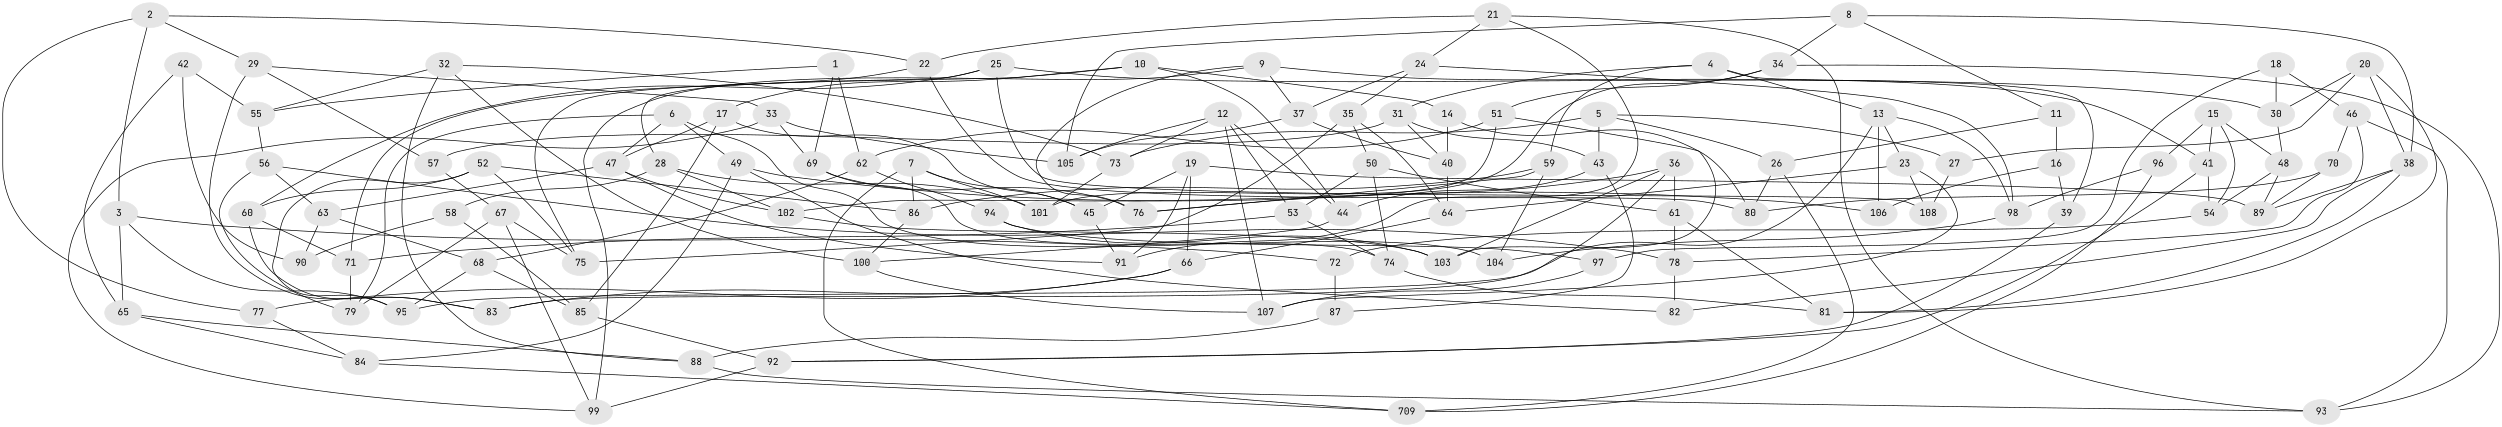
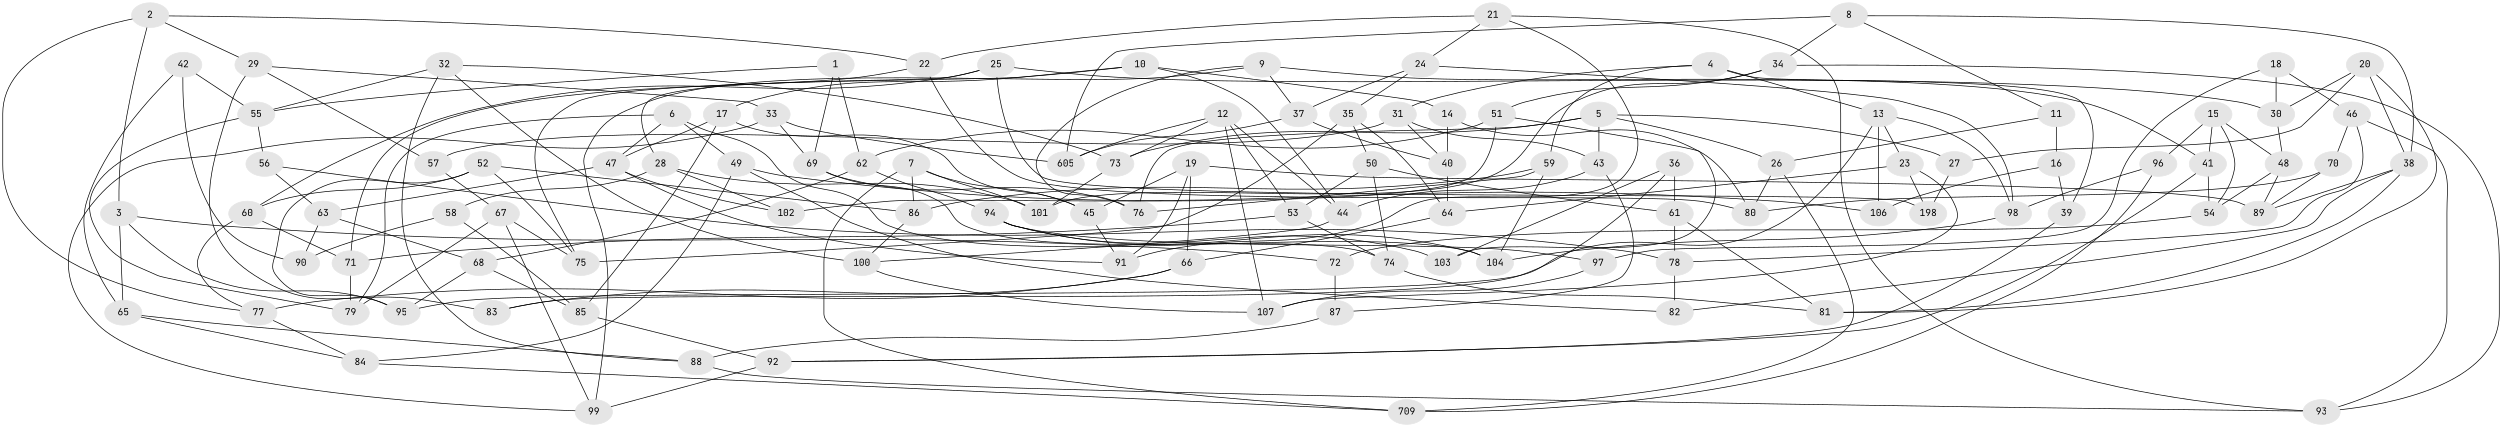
  graph {
    fontname="JetBrains Mono"
    node [color=gray90 fontname="JetBrains Mono" style=filled]
    edge [fontname="JetBrains Mono"]
    1
    55
    62
    69
    56
    68
    94
    76
    74
    2
    3
    22
    29
    77
    65
    72
    95
    80
    71
    33
    57
    83
    84
    88
    87
    4
    31
    39
    59
    13
    16
    106
    43
    40
    92
    104
    86
    5
    26
    27
    73
    n42 [label=709]
-   108
+   108 [label=198]
    44
    101
    6
    47
    49
    79
    91
    102
    63
    82
    7
    45
    100
    8
    11
    34
    38
-   105
+   105 [label=605]
    93
    51
    89
    81
    9
    37
    41
    99
    54
    10
    14
    17
    75
    85
    12
    53
    107
    23
    98
    64
    15
    48
    96
    70
    18
    30
    46
    97
    78
    19
    66
    20
    21
    24
    35
    50
    25
    28
    60
    58
    42
    90
    103
    67
    32
    61
    36
    52
    1 -- 55
    1 -- 62
    1 -- 69
    55 -- 56
    62 -- 68
    62 -- 94
    69 -- 76
    69 -- 74
-   56 -- 79
+   55 -- 79
    56 -- 63
    56 -- 78
    68 -- 95
    68 -- 85
+   94 -- 104
    94 -- 97
    94 -- 103
    74 -- 81
    2 -- 3
    2 -- 22
    2 -- 29
    2 -- 77
    3 -- 65
    3 -- 72
    3 -- 95
    22 -- 80
    22 -- 71
    29 -- 33
    29 -- 57
    29 -- 83
    77 -- 84
    65 -- 84
    65 -- 88
    72 -- 87
    71 -- 79
    33 -- 69
    33 -- 105
    33 -- 99
    57 -- 67
    84 -- n42
    88 -- 93
    87 -- 88
    4 -- 31
    4 -- 39
    4 -- 59
    4 -- 13
    31 -- 57
    31 -- 43
    31 -- 40
    39 -- 92
    59 -- 76
    59 -- 104
    59 -- 86
    13 -- 95
    13 -- 106
    13 -- 23
    13 -- 98
    16 -- 39
    16 -- 106
    43 -- 87
    43 -- 44
    40 -- 64
    92 -- 99
    86 -- 100
    5 -- 43
    5 -- 26
    5 -- 27
    5 -- 73
    26 -- 80
    26 -- n42
    27 -- 108
    73 -- 101
    44 -- 100
    6 -- 104
    6 -- 47
    6 -- 49
    6 -- 79
    47 -- 91
    47 -- 102
    47 -- 63
    49 -- 84
    49 -- 106
    49 -- 82
-   102 -- 103
    63 -- 68
    63 -- 90
    7 -- 86
    7 -- n42
    7 -- 101
    7 -- 45
    45 -- 91
    100 -- 107
    8 -- 11
    8 -- 34
    8 -- 38
    8 -- 105
    11 -- 16
    11 -- 26
    34 -- 101
    34 -- 93
    34 -- 51
    38 -- 82
    38 -- 89
    38 -- 81
    51 -- 62
    51 -- 102
    51 -- 103
    9 -- 76
    9 -- 37
    9 -- 41
    9 -- 99
    37 -- 40
    37 -- 105
    41 -- 92
    41 -- 54
    54 -- 72
    10 -- 44
    10 -- 14
    10 -- 17
    10 -- 75
    14 -- 80
    14 -- 40
    17 -- 47
    17 -- 45
    17 -- 85
    85 -- 92
    12 -- 73
    12 -- 44
    12 -- 105
    12 -- 53
    12 -- 107
    53 -- 74
    53 -- 71
    23 -- 108
    23 -- 107
    23 -- 64
    98 -- 104
    64 -- 66
    15 -- 41
    15 -- 54
    15 -- 48
    15 -- 96
    48 -- 89
    48 -- 54
    96 -- n42
    96 -- 98
    70 -- 80
    70 -- 89
    18 -- 30
    18 -- 46
    18 -- 97
    30 -- 48
    46 -- 93
    46 -- 70
    46 -- 78
    97 -- 107
    78 -- 82
    19 -- 91
    19 -- 45
    19 -- 89
    19 -- 66
    66 -- 77
    66 -- 83
    20 -- 27
    20 -- 38
    20 -- 81
    20 -- 30
    21 -- 22
    21 -- 91
    21 -- 93
    21 -- 24
    24 -- 37
    24 -- 98
    24 -- 35
    35 -- 75
    35 -- 64
    35 -- 50
    50 -- 74
    50 -- 53
    50 -- 61
    25 -- 108
    25 -- 30
    25 -- 28
    25 -- 60
    28 -- 101
    28 -- 102
    28 -- 58
-   60 -- 83
+   60 -- 77
    60 -- 71
    58 -- 85
    58 -- 90
    42 -- 55
    42 -- 65
    42 -- 90
    67 -- 79
    67 -- 99
    67 -- 75
    32 -- 55
    32 -- 88
    32 -- 73
    32 -- 100
    61 -- 81
    61 -- 78
-   36 -- 76
+   5 -- 76
    36 -- 83
    36 -- 103
    36 -- 61
    52 -- 95
    52 -- 86
    52 -- 75
    52 -- 60
  }
